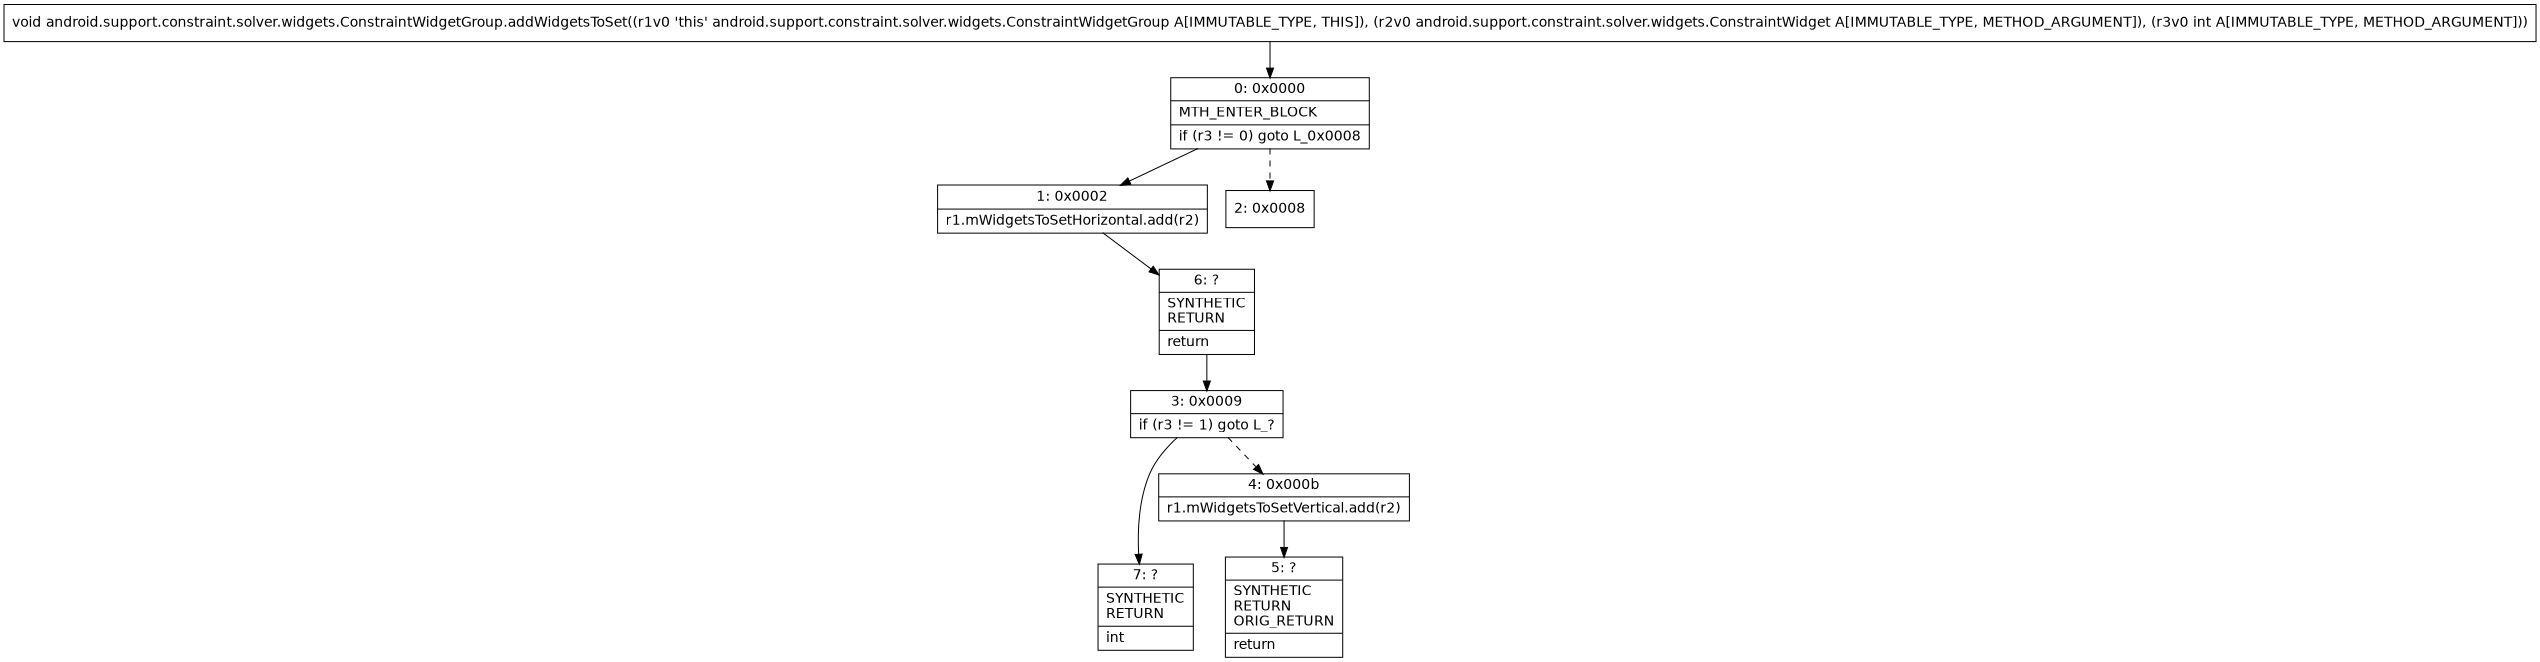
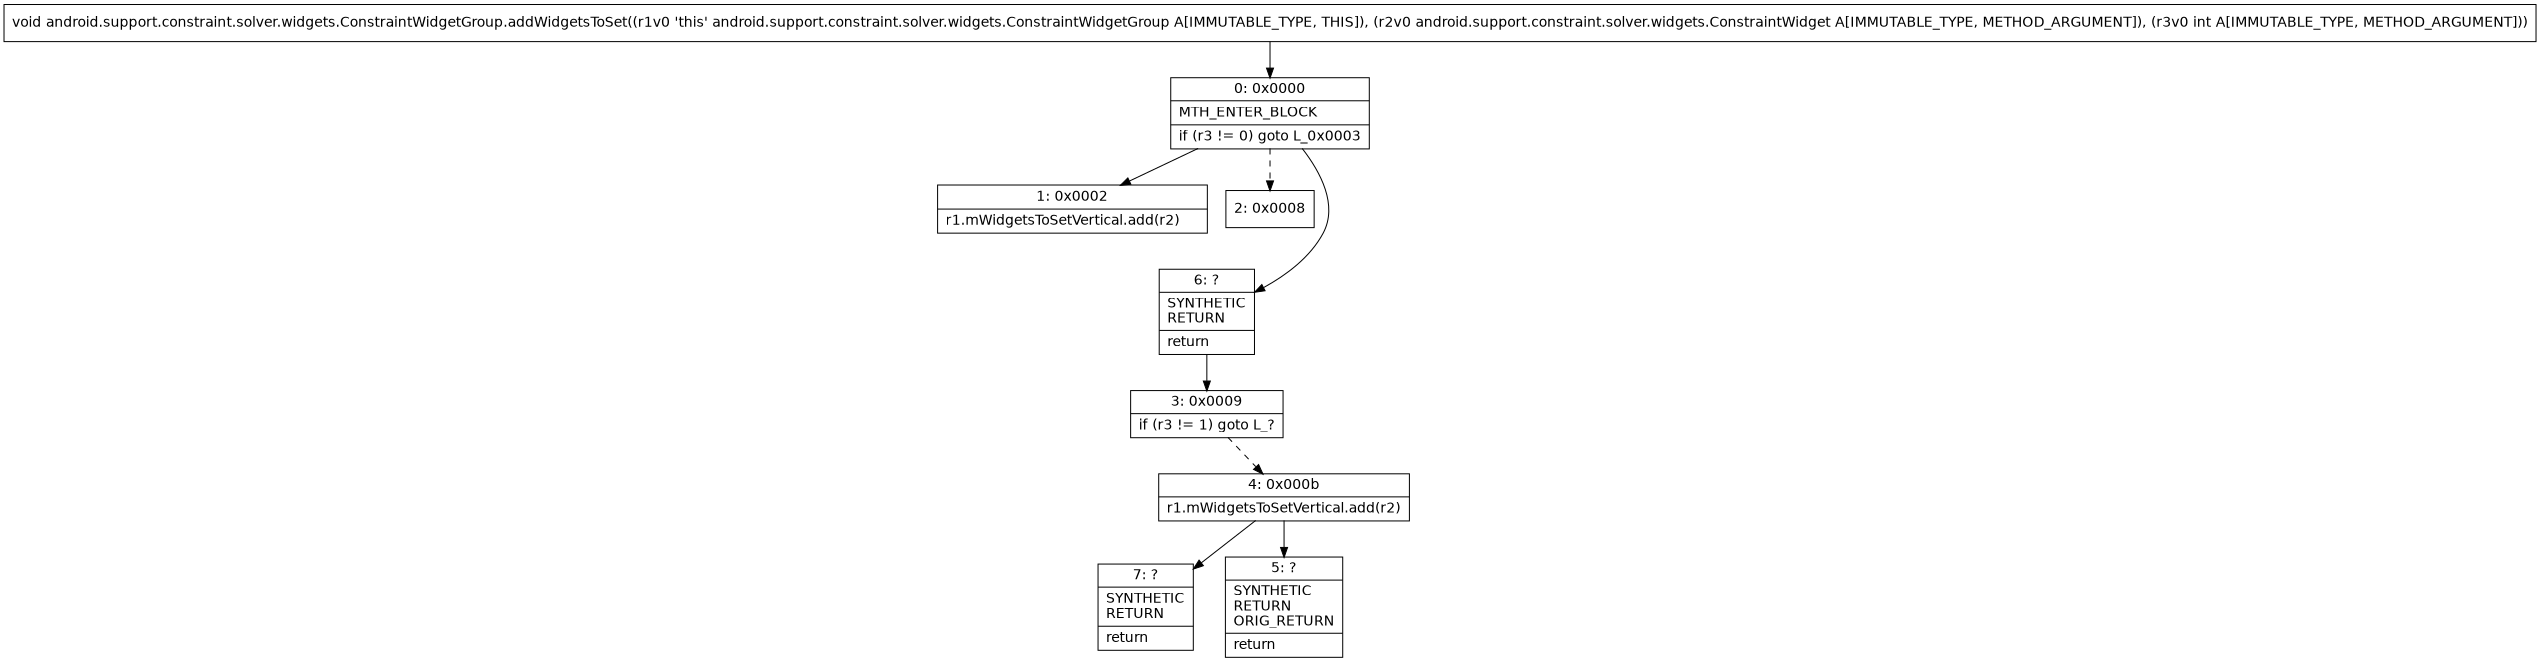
  digraph {
    fontname="DejaVu Sans"
    node [fontname="DejaVu Sans" shape=record]
    edge [fontname="DejaVu Sans"]
-   n1 [label="{0\:\ 0x0000|MTH_ENTER_BLOCK\l|if (r3 != 0) goto L_0x0008\l}"]
-   n2 [label="{1\:\ 0x0002|r1.mWidgetsToSetHorizontal.add(r2)\l}"]
+   n1 [label="{0\:\ 0x0000|MTH_ENTER_BLOCK\l|if (r3 != 0) goto L_0x0003\l}"]
+   n2 [label="{1\:\ 0x0002|r1.mWidgetsToSetVertical.add(r2)\l}"]
    n3 [label="{2\:\ 0x0008}"]
    n4 [label="{6\:\ ?|SYNTHETIC\lRETURN\l|return\l}"]
    n5 [label="{3\:\ 0x0009|if (r3 != 1) goto L_?\l}"]
    n6 [label="{4\:\ 0x000b|r1.mWidgetsToSetVertical.add(r2)\l}"]
-   n7 [label="{7\:\ ?|SYNTHETIC\lRETURN\l|int\l}"]
+   n7 [label="{7\:\ ?|SYNTHETIC\lRETURN\l|return\l}"]
    n8 [label="{5\:\ ?|SYNTHETIC\lRETURN\lORIG_RETURN\l|return\l}"]
    n9 [label="{void android.support.constraint.solver.widgets.ConstraintWidgetGroup.addWidgetsToSet((r1v0 'this' android.support.constraint.solver.widgets.ConstraintWidgetGroup A[IMMUTABLE_TYPE, THIS]), (r2v0 android.support.constraint.solver.widgets.ConstraintWidget A[IMMUTABLE_TYPE, METHOD_ARGUMENT]), (r3v0 int A[IMMUTABLE_TYPE, METHOD_ARGUMENT])) }"]
    n1 -> n2 [style=solid]
    n1 -> n3 [style=dashed]
-   n2 -> n4
+   n1 -> n4
    n4 -> n5
    n5 -> n6 [style=dashed]
-   n5 -> n7
+   n6 -> n7
    n6 -> n8
    n9 -> n1
  }
